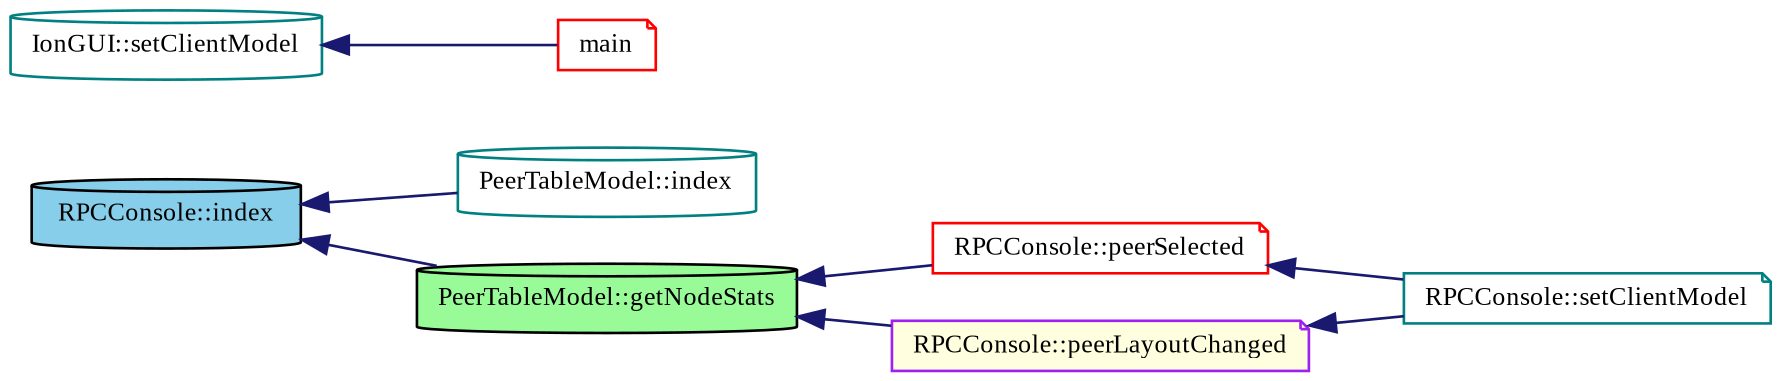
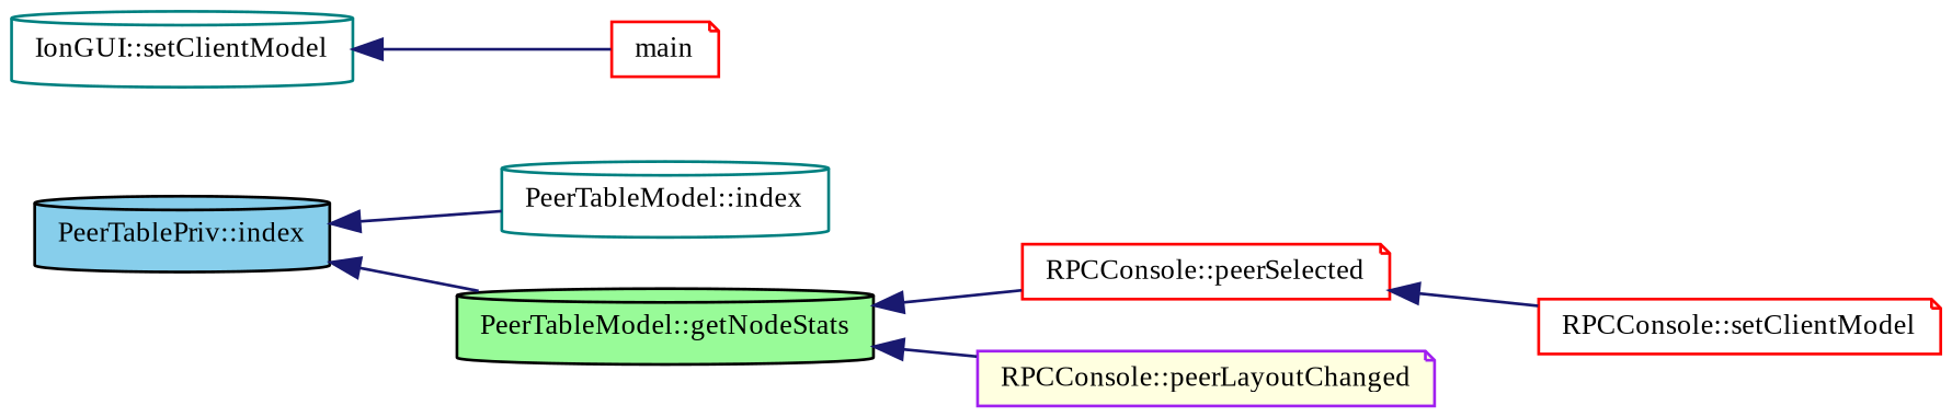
  digraph {
    fontname="Liberation Serif"
    rankdir=LR
    node [color=teal fillcolor=white fontname="Liberation Serif" fontsize=10 shape=cylinder style=filled]
    edge [color=midnightblue dir=back fontname="Liberation Serif" fontsize=10 labelfontname=Helvetica labelfontsize=10 style=solid]
-   n1 [color=black fillcolor=skyblue fontcolor=black height=0.2 label="RPCConsole::index" width=0.4]
+   n1 [color=black fillcolor=skyblue fontcolor=black height=0.2 label="PeerTablePriv::index" width=0.4]
    n2 [height=0.2 label="PeerTableModel::index" width=0.4]
    n3 [color=black fillcolor=palegreen height=0.2 label="PeerTableModel::getNodeStats" width=0.4]
    n4 [color=red height=0.2 label="RPCConsole::peerSelected" shape=note width=0.4]
    n5 [color=purple fillcolor=lightyellow height=0.2 label="RPCConsole::peerLayoutChanged" shape=note width=0.4]
-   n6 [height=0.2 label="RPCConsole::setClientModel" shape=note width=0.4]
+   n6 [color=red height=0.2 label="RPCConsole::setClientModel" shape=note width=0.4]
    n7 [height=0.2 label="IonGUI::setClientModel" width=0.4]
    n8 [color=red height=0.2 label=main shape=note width=0.4]
    n1 -> n2
    n1 -> n3
    n3 -> n4
    n3 -> n5
    n4 -> n6
-   n5 -> n6
    n7 -> n8
  }
